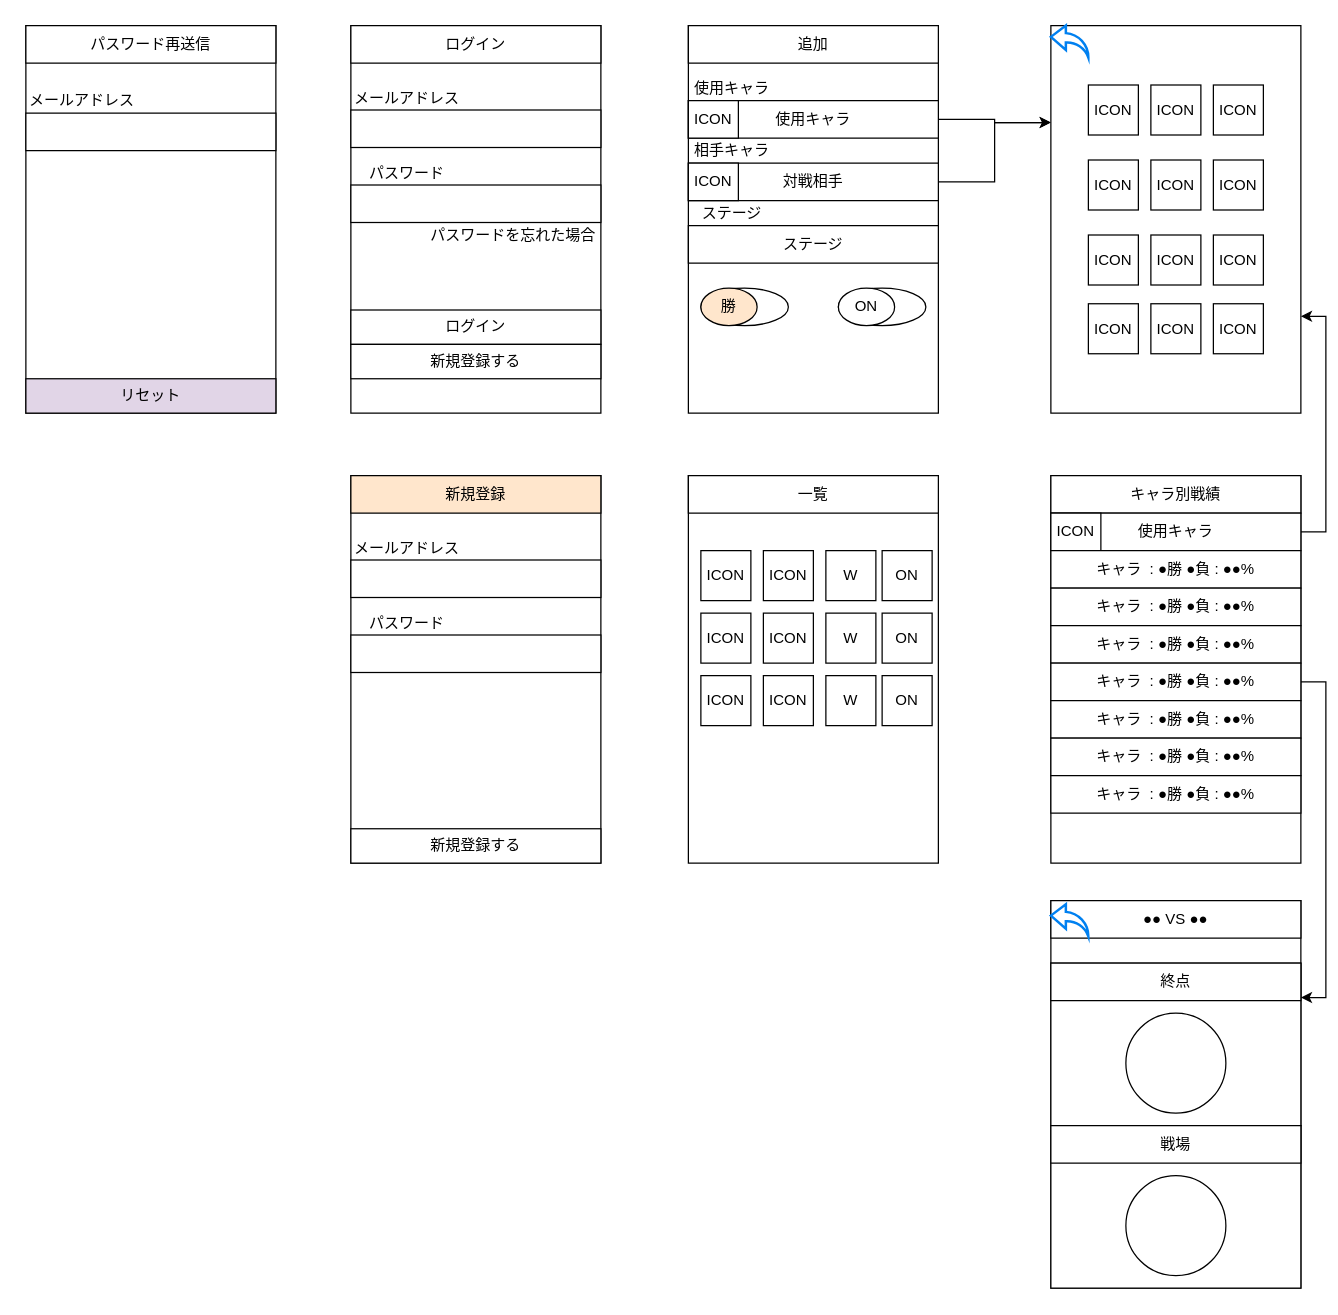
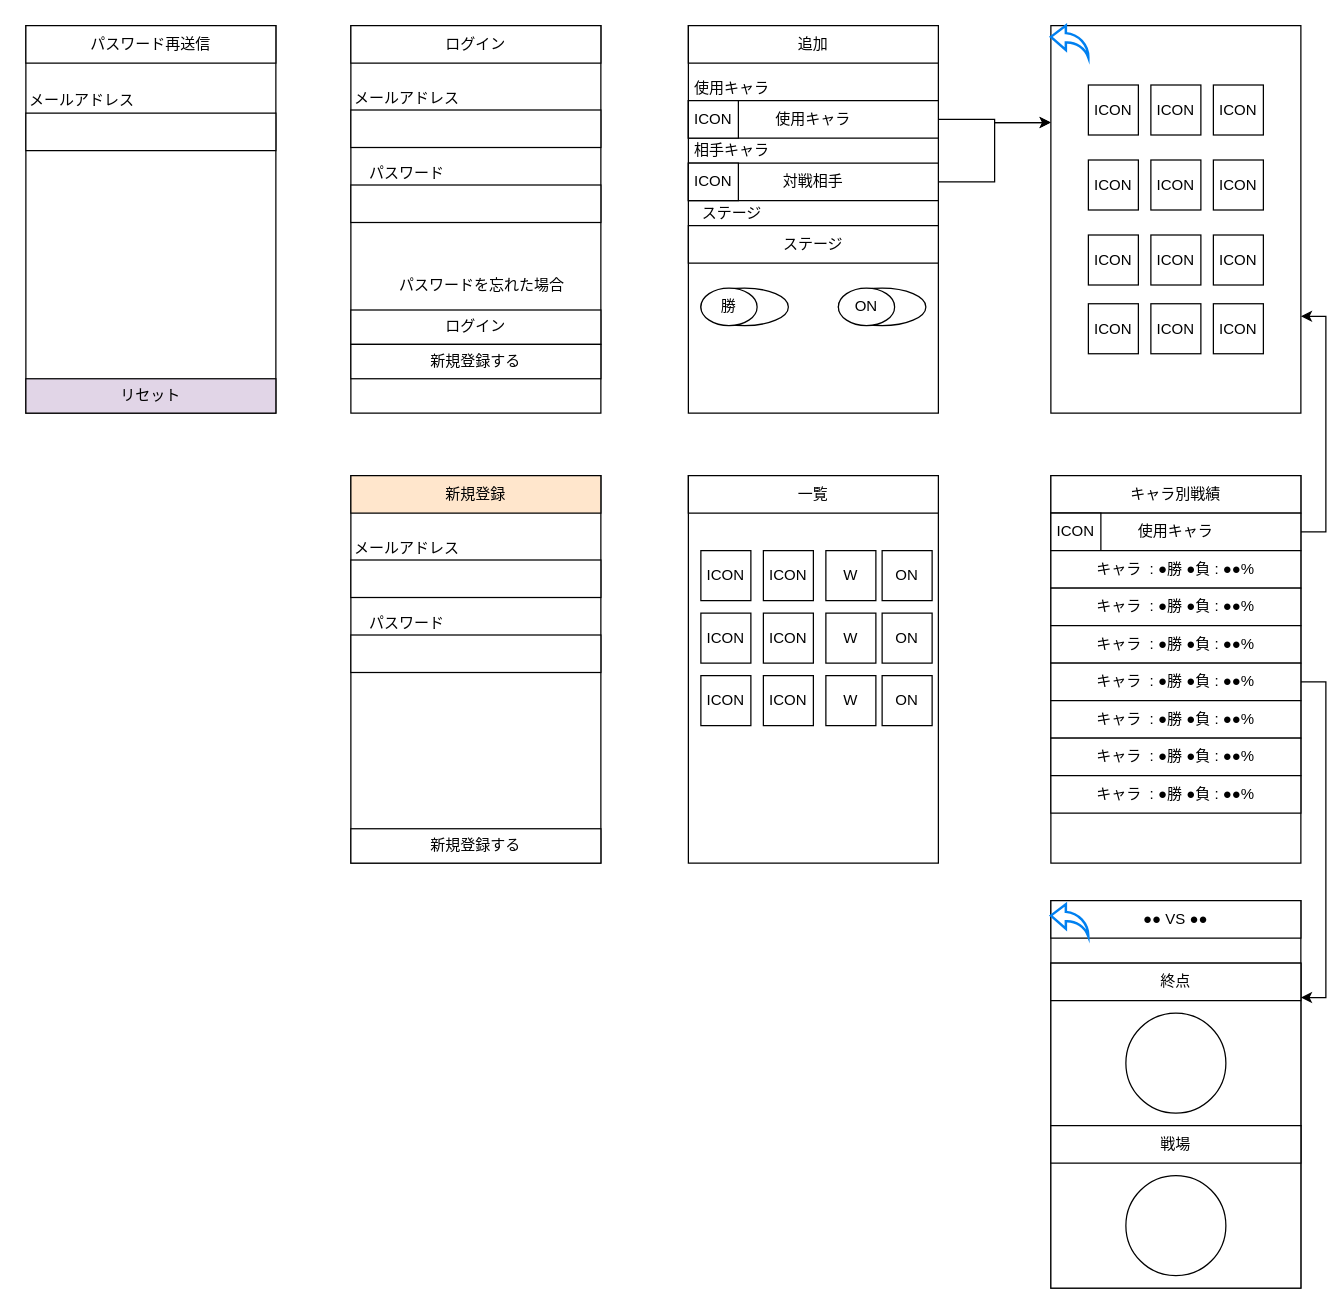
  <mxCell id="0" />
  <mxCell id="1" parent="0" />
  <mxCell id="2" value="" style="rounded=0;whiteSpace=wrap;html=1;" vertex="1" parent="1"><mxGeometry x="550" y="20" width="200" height="310" as="geometry" /></mxCell>
  <mxCell id="3" value="追加" style="rounded=0;whiteSpace=wrap;html=1;" vertex="1" parent="1"><mxGeometry x="550" y="20" width="200" height="30" as="geometry" /></mxCell>
  <mxCell id="4" value="" style="shape=image;html=1;verticalAlign=top;verticalLabelPosition=bottom;labelBackgroundColor=#ffffff;imageAspect=0;aspect=fixed;image=https://cdn4.iconfinder.com/data/icons/evil-icons-user-interface/64/menu-128.png" vertex="1" parent="1"><mxGeometry x="550" y="20" width="30" height="30" as="geometry" /></mxCell>
  <mxCell id="5" style="edgeStyle=orthogonalEdgeStyle;rounded=0;orthogonalLoop=1;jettySize=auto;html=1;exitX=1;exitY=0.5;exitDx=0;exitDy=0;entryX=0;entryY=0.25;entryDx=0;entryDy=0;" edge="1" parent="1" source="6" target="18"><mxGeometry relative="1" as="geometry" /></mxCell>
  <mxCell id="6" value="対戦相手" style="rounded=0;whiteSpace=wrap;html=1;" vertex="1" parent="1"><mxGeometry x="550" y="130" width="200" height="30" as="geometry" /></mxCell>
  <mxCell id="7" value="相手キャラ" style="text;html=1;strokeColor=none;fillColor=none;align=center;verticalAlign=middle;whiteSpace=wrap;rounded=0;" vertex="1" parent="1"><mxGeometry x="550" y="110" width="70" height="20" as="geometry" /></mxCell>
  <mxCell id="8" style="edgeStyle=orthogonalEdgeStyle;rounded=0;orthogonalLoop=1;jettySize=auto;html=1;exitX=1;exitY=0.5;exitDx=0;exitDy=0;entryX=0;entryY=0.25;entryDx=0;entryDy=0;" edge="1" parent="1" source="9" target="18"><mxGeometry relative="1" as="geometry" /></mxCell>
  <mxCell id="9" value="使用キャラ" style="rounded=0;whiteSpace=wrap;html=1;" vertex="1" parent="1"><mxGeometry x="550" y="80" width="200" height="30" as="geometry" /></mxCell>
  <mxCell id="10" value="使用キャラ" style="text;html=1;strokeColor=none;fillColor=none;align=center;verticalAlign=middle;whiteSpace=wrap;rounded=0;" vertex="1" parent="1"><mxGeometry x="550" y="60" width="70" height="20" as="geometry" /></mxCell>
  <mxCell id="11" value="" style="ellipse;whiteSpace=wrap;html=1;" vertex="1" parent="1"><mxGeometry x="560" y="230" width="70" height="30" as="geometry" /></mxCell>
- <mxCell id="12" value="勝" style="ellipse;whiteSpace=wrap;html=1;fillColor=#ffe6cc;" vertex="1" parent="1"><mxGeometry x="560" y="230" width="45" height="30" as="geometry" /></mxCell>
+ <mxCell id="12" value="勝" style="ellipse;whiteSpace=wrap;html=1;" vertex="1" parent="1"><mxGeometry x="560" y="230" width="45" height="30" as="geometry" /></mxCell>
  <mxCell id="13" value="" style="ellipse;whiteSpace=wrap;html=1;" vertex="1" parent="1"><mxGeometry x="670" y="230" width="70" height="30" as="geometry" /></mxCell>
  <mxCell id="14" value="ON" style="ellipse;whiteSpace=wrap;html=1;" vertex="1" parent="1"><mxGeometry x="670" y="230" width="45" height="30" as="geometry" /></mxCell>
  <mxCell id="15" value="ステージ" style="rounded=0;whiteSpace=wrap;html=1;" vertex="1" parent="1"><mxGeometry x="550" y="180" width="200" height="30" as="geometry" /></mxCell>
  <mxCell id="16" value="ステージ" style="text;html=1;strokeColor=none;fillColor=none;align=center;verticalAlign=middle;whiteSpace=wrap;rounded=0;" vertex="1" parent="1"><mxGeometry x="550" y="160" width="70" height="20" as="geometry" /></mxCell>
  <mxCell id="17" value="" style="shape=image;html=1;verticalAlign=top;verticalLabelPosition=bottom;labelBackgroundColor=#ffffff;imageAspect=0;aspect=fixed;image=https://cdn1.iconfinder.com/data/icons/material-core/18/save-128.png;fontFamily=Helvetica;fontSize=12;fontColor=#000000;align=center;strokeColor=#000000;fillColor=#ffffff;" vertex="1" parent="1"><mxGeometry x="710" y="290" width="30" height="30" as="geometry" /></mxCell>
  <mxCell id="18" value="" style="rounded=0;whiteSpace=wrap;html=1;" vertex="1" parent="1"><mxGeometry x="840" y="20" width="200" height="310" as="geometry" /></mxCell>
  <mxCell id="19" value="ICON" style="rounded=0;whiteSpace=wrap;html=1;" vertex="1" parent="1"><mxGeometry x="870" y="67.5" width="40" height="40" as="geometry" /></mxCell>
  <mxCell id="20" value="ICON" style="rounded=0;whiteSpace=wrap;html=1;" vertex="1" parent="1"><mxGeometry x="920" y="67.5" width="40" height="40" as="geometry" /></mxCell>
  <mxCell id="21" value="ICON" style="rounded=0;whiteSpace=wrap;html=1;" vertex="1" parent="1"><mxGeometry x="970" y="67.5" width="40" height="40" as="geometry" /></mxCell>
  <mxCell id="22" value="ICON" style="rounded=0;whiteSpace=wrap;html=1;" vertex="1" parent="1"><mxGeometry x="870" y="127.5" width="40" height="40" as="geometry" /></mxCell>
  <mxCell id="23" value="ICON" style="rounded=0;whiteSpace=wrap;html=1;" vertex="1" parent="1"><mxGeometry x="920" y="127.5" width="40" height="40" as="geometry" /></mxCell>
  <mxCell id="24" value="ICON" style="rounded=0;whiteSpace=wrap;html=1;" vertex="1" parent="1"><mxGeometry x="970" y="127.5" width="40" height="40" as="geometry" /></mxCell>
  <mxCell id="25" value="ICON" style="rounded=0;whiteSpace=wrap;html=1;" vertex="1" parent="1"><mxGeometry x="870" y="187.5" width="40" height="40" as="geometry" /></mxCell>
  <mxCell id="26" value="ICON" style="rounded=0;whiteSpace=wrap;html=1;" vertex="1" parent="1"><mxGeometry x="920" y="187.5" width="40" height="40" as="geometry" /></mxCell>
  <mxCell id="27" value="ICON" style="rounded=0;whiteSpace=wrap;html=1;" vertex="1" parent="1"><mxGeometry x="970" y="187.5" width="40" height="40" as="geometry" /></mxCell>
  <mxCell id="28" value="ICON" style="rounded=0;whiteSpace=wrap;html=1;" vertex="1" parent="1"><mxGeometry x="870" y="242.5" width="40" height="40" as="geometry" /></mxCell>
  <mxCell id="29" value="ICON" style="rounded=0;whiteSpace=wrap;html=1;" vertex="1" parent="1"><mxGeometry x="920" y="242.5" width="40" height="40" as="geometry" /></mxCell>
  <mxCell id="30" value="ICON" style="rounded=0;whiteSpace=wrap;html=1;" vertex="1" parent="1"><mxGeometry x="970" y="242.5" width="40" height="40" as="geometry" /></mxCell>
  <mxCell id="31" value="ICON" style="rounded=0;whiteSpace=wrap;html=1;" vertex="1" parent="1"><mxGeometry x="550" y="80" width="40" height="30" as="geometry" /></mxCell>
  <mxCell id="32" value="ICON" style="rounded=0;whiteSpace=wrap;html=1;" vertex="1" parent="1"><mxGeometry x="550" y="130" width="40" height="30" as="geometry" /></mxCell>
  <mxCell id="33" value="" style="rounded=0;whiteSpace=wrap;html=1;" vertex="1" parent="1"><mxGeometry x="550" y="380" width="200" height="310" as="geometry" /></mxCell>
  <mxCell id="34" value="一覧" style="rounded=0;whiteSpace=wrap;html=1;" vertex="1" parent="1"><mxGeometry x="550" y="380" width="200" height="30" as="geometry" /></mxCell>
  <mxCell id="35" value="" style="shape=image;html=1;verticalAlign=top;verticalLabelPosition=bottom;labelBackgroundColor=#ffffff;imageAspect=0;aspect=fixed;image=https://cdn4.iconfinder.com/data/icons/evil-icons-user-interface/64/menu-128.png" vertex="1" parent="1"><mxGeometry x="550" y="380" width="30" height="30" as="geometry" /></mxCell>
  <mxCell id="36" value="ICON" style="rounded=0;whiteSpace=wrap;html=1;" vertex="1" parent="1"><mxGeometry x="560" y="440" width="40" height="40" as="geometry" /></mxCell>
  <mxCell id="37" value="ICON" style="rounded=0;whiteSpace=wrap;html=1;" vertex="1" parent="1"><mxGeometry x="610" y="440" width="40" height="40" as="geometry" /></mxCell>
  <mxCell id="38" value="W" style="rounded=0;whiteSpace=wrap;html=1;" vertex="1" parent="1"><mxGeometry x="660" y="440" width="40" height="40" as="geometry" /></mxCell>
  <mxCell id="39" value="ON" style="rounded=0;whiteSpace=wrap;html=1;" vertex="1" parent="1"><mxGeometry x="705" y="440" width="40" height="40" as="geometry" /></mxCell>
  <mxCell id="40" value="ICON" style="rounded=0;whiteSpace=wrap;html=1;" vertex="1" parent="1"><mxGeometry x="560" y="490" width="40" height="40" as="geometry" /></mxCell>
  <mxCell id="41" value="ICON" style="rounded=0;whiteSpace=wrap;html=1;" vertex="1" parent="1"><mxGeometry x="610" y="490" width="40" height="40" as="geometry" /></mxCell>
  <mxCell id="42" value="W" style="rounded=0;whiteSpace=wrap;html=1;" vertex="1" parent="1"><mxGeometry x="660" y="490" width="40" height="40" as="geometry" /></mxCell>
  <mxCell id="43" value="ON" style="rounded=0;whiteSpace=wrap;html=1;" vertex="1" parent="1"><mxGeometry x="705" y="490" width="40" height="40" as="geometry" /></mxCell>
  <mxCell id="44" value="ICON" style="rounded=0;whiteSpace=wrap;html=1;" vertex="1" parent="1"><mxGeometry x="560" y="540" width="40" height="40" as="geometry" /></mxCell>
  <mxCell id="45" value="ICON" style="rounded=0;whiteSpace=wrap;html=1;" vertex="1" parent="1"><mxGeometry x="610" y="540" width="40" height="40" as="geometry" /></mxCell>
  <mxCell id="46" value="W" style="rounded=0;whiteSpace=wrap;html=1;" vertex="1" parent="1"><mxGeometry x="660" y="540" width="40" height="40" as="geometry" /></mxCell>
  <mxCell id="47" value="ON" style="rounded=0;whiteSpace=wrap;html=1;" vertex="1" parent="1"><mxGeometry x="705" y="540" width="40" height="40" as="geometry" /></mxCell>
  <mxCell id="48" value="" style="rounded=0;whiteSpace=wrap;html=1;" vertex="1" parent="1"><mxGeometry x="840" y="380" width="200" height="310" as="geometry" /></mxCell>
  <mxCell id="49" value="キャラ別戦績" style="rounded=0;whiteSpace=wrap;html=1;" vertex="1" parent="1"><mxGeometry x="840" y="380" width="200" height="30" as="geometry" /></mxCell>
  <mxCell id="50" value="" style="shape=image;html=1;verticalAlign=top;verticalLabelPosition=bottom;labelBackgroundColor=#ffffff;imageAspect=0;aspect=fixed;image=https://cdn4.iconfinder.com/data/icons/evil-icons-user-interface/64/menu-128.png" vertex="1" parent="1"><mxGeometry x="840" y="380" width="30" height="30" as="geometry" /></mxCell>
  <mxCell id="51" style="edgeStyle=orthogonalEdgeStyle;rounded=0;orthogonalLoop=1;jettySize=auto;html=1;exitX=1;exitY=0.5;exitDx=0;exitDy=0;entryX=1;entryY=0.75;entryDx=0;entryDy=0;" edge="1" parent="1" source="52" target="18"><mxGeometry relative="1" as="geometry" /></mxCell>
  <mxCell id="52" value="使用キャラ" style="rounded=0;whiteSpace=wrap;html=1;" vertex="1" parent="1"><mxGeometry x="840" y="410" width="200" height="30" as="geometry" /></mxCell>
  <mxCell id="53" value="ICON" style="rounded=0;whiteSpace=wrap;html=1;" vertex="1" parent="1"><mxGeometry x="840" y="410" width="40" height="30" as="geometry" /></mxCell>
  <mxCell id="54" value="キャラ&amp;nbsp; : ●勝 ●負 : ●●%" style="rounded=0;whiteSpace=wrap;html=1;" vertex="1" parent="1"><mxGeometry x="840" y="440" width="200" height="30" as="geometry" /></mxCell>
  <mxCell id="55" value="キャラ&amp;nbsp; : ●勝 ●負 : ●●%" style="rounded=0;whiteSpace=wrap;html=1;" vertex="1" parent="1"><mxGeometry x="840" y="470" width="200" height="30" as="geometry" /></mxCell>
  <mxCell id="56" value="キャラ&amp;nbsp; : ●勝 ●負 : ●●%" style="rounded=0;whiteSpace=wrap;html=1;" vertex="1" parent="1"><mxGeometry x="840" y="500" width="200" height="30" as="geometry" /></mxCell>
  <mxCell id="57" style="edgeStyle=orthogonalEdgeStyle;rounded=0;orthogonalLoop=1;jettySize=auto;html=1;exitX=1;exitY=0.5;exitDx=0;exitDy=0;entryX=1;entryY=0.25;entryDx=0;entryDy=0;" edge="1" parent="1" source="58" target="62"><mxGeometry relative="1" as="geometry" /></mxCell>
  <mxCell id="58" value="キャラ&amp;nbsp; : ●勝 ●負 : ●●%" style="rounded=0;whiteSpace=wrap;html=1;" vertex="1" parent="1"><mxGeometry x="840" y="530" width="200" height="30" as="geometry" /></mxCell>
  <mxCell id="59" value="キャラ&amp;nbsp; : ●勝 ●負 : ●●%" style="rounded=0;whiteSpace=wrap;html=1;" vertex="1" parent="1"><mxGeometry x="840" y="560" width="200" height="30" as="geometry" /></mxCell>
  <mxCell id="60" value="キャラ&amp;nbsp; : ●勝 ●負 : ●●%" style="rounded=0;whiteSpace=wrap;html=1;" vertex="1" parent="1"><mxGeometry x="840" y="590" width="200" height="30" as="geometry" /></mxCell>
  <mxCell id="61" value="キャラ&amp;nbsp; : ●勝 ●負 : ●●%" style="rounded=0;whiteSpace=wrap;html=1;" vertex="1" parent="1"><mxGeometry x="840" y="620" width="200" height="30" as="geometry" /></mxCell>
  <mxCell id="62" value="" style="rounded=0;whiteSpace=wrap;html=1;" vertex="1" parent="1"><mxGeometry x="840" y="720" width="200" height="310" as="geometry" /></mxCell>
  <mxCell id="63" value="" style="rounded=0;whiteSpace=wrap;html=1;" vertex="1" parent="1"><mxGeometry x="840" y="770" width="200" height="130" as="geometry" /></mxCell>
  <mxCell id="64" value="終点" style="rounded=0;whiteSpace=wrap;html=1;" vertex="1" parent="1"><mxGeometry x="840" y="770" width="200" height="30" as="geometry" /></mxCell>
  <mxCell id="65" value="" style="ellipse;whiteSpace=wrap;html=1;aspect=fixed;" vertex="1" parent="1"><mxGeometry x="900" y="810" width="80" height="80" as="geometry" /></mxCell>
  <mxCell id="66" value="" style="rounded=0;whiteSpace=wrap;html=1;" vertex="1" parent="1"><mxGeometry x="840" y="900" width="200" height="130" as="geometry" /></mxCell>
  <mxCell id="67" value="戦場" style="rounded=0;whiteSpace=wrap;html=1;" vertex="1" parent="1"><mxGeometry x="840" y="900" width="200" height="30" as="geometry" /></mxCell>
  <mxCell id="68" value="" style="ellipse;whiteSpace=wrap;html=1;aspect=fixed;" vertex="1" parent="1"><mxGeometry x="900" y="940" width="80" height="80" as="geometry" /></mxCell>
  <mxCell id="69" value="●● VS ●●" style="rounded=0;whiteSpace=wrap;html=1;" vertex="1" parent="1"><mxGeometry x="840" y="720" width="200" height="30" as="geometry" /></mxCell>
  <mxCell id="70" value="" style="html=1;verticalLabelPosition=bottom;align=center;labelBackgroundColor=#ffffff;verticalAlign=top;strokeWidth=2;strokeColor=#0080F0;shadow=0;dashed=0;shape=mxgraph.ios7.icons.back;" vertex="1" parent="1"><mxGeometry x="840" y="723" width="30" height="25.5" as="geometry" /></mxCell>
  <mxCell id="71" value="" style="html=1;verticalLabelPosition=bottom;align=center;labelBackgroundColor=#ffffff;verticalAlign=top;strokeWidth=2;strokeColor=#0080F0;shadow=0;dashed=0;shape=mxgraph.ios7.icons.back;" vertex="1" parent="1"><mxGeometry x="840" y="20" width="30" height="25.5" as="geometry" /></mxCell>
  <mxCell id="72" value="" style="rounded=0;whiteSpace=wrap;html=1;" vertex="1" parent="1"><mxGeometry x="280" y="20" width="200" height="310" as="geometry" /></mxCell>
  <mxCell id="73" value="" style="rounded=0;whiteSpace=wrap;html=1;" vertex="1" parent="1"><mxGeometry x="280" y="87.5" width="200" height="30" as="geometry" /></mxCell>
  <mxCell id="74" value="メールアドレス" style="text;html=1;strokeColor=none;fillColor=none;align=center;verticalAlign=middle;whiteSpace=wrap;rounded=0;" vertex="1" parent="1"><mxGeometry x="280" y="67.5" width="90" height="20" as="geometry" /></mxCell>
  <mxCell id="75" value="" style="rounded=0;whiteSpace=wrap;html=1;" vertex="1" parent="1"><mxGeometry x="280" y="147.5" width="200" height="30" as="geometry" /></mxCell>
  <mxCell id="76" value="パスワード" style="text;html=1;strokeColor=none;fillColor=none;align=center;verticalAlign=middle;whiteSpace=wrap;rounded=0;" vertex="1" parent="1"><mxGeometry x="280" y="127.5" width="90" height="20" as="geometry" /></mxCell>
  <mxCell id="77" value="ログイン" style="rounded=0;whiteSpace=wrap;html=1;" vertex="1" parent="1"><mxGeometry x="280" y="247.5" width="200" height="27.5" as="geometry" /></mxCell>
- <mxCell id="78" value="パスワードを忘れた場合" style="text;html=1;strokeColor=none;fillColor=none;align=center;verticalAlign=middle;whiteSpace=wrap;rounded=0;" vertex="1" parent="1"><mxGeometry x="340" y="177.5" width="140" height="20" as="geometry" /></mxCell>
+ <mxCell id="78" value="パスワードを忘れた場合" style="text;html=1;strokeColor=none;fillColor=none;align=center;verticalAlign=middle;whiteSpace=wrap;rounded=0;" vertex="1" parent="1"><mxGeometry x="315" y="217.5" width="140" height="20" as="geometry" /></mxCell>
  <mxCell id="79" value="新規登録する" style="rounded=0;whiteSpace=wrap;html=1;" vertex="1" parent="1"><mxGeometry x="280" y="275" width="200" height="27.5" as="geometry" /></mxCell>
  <mxCell id="80" value="" style="rounded=0;whiteSpace=wrap;html=1;" vertex="1" parent="1"><mxGeometry x="280" y="380" width="200" height="310" as="geometry" /></mxCell>
  <mxCell id="81" value="" style="rounded=0;whiteSpace=wrap;html=1;" vertex="1" parent="1"><mxGeometry x="280" y="447.5" width="200" height="30" as="geometry" /></mxCell>
  <mxCell id="82" value="メールアドレス" style="text;html=1;strokeColor=none;fillColor=none;align=center;verticalAlign=middle;whiteSpace=wrap;rounded=0;" vertex="1" parent="1"><mxGeometry x="280" y="427.5" width="90" height="20" as="geometry" /></mxCell>
  <mxCell id="83" value="" style="rounded=0;whiteSpace=wrap;html=1;" vertex="1" parent="1"><mxGeometry x="280" y="507.5" width="200" height="30" as="geometry" /></mxCell>
  <mxCell id="84" value="パスワード" style="text;html=1;strokeColor=none;fillColor=none;align=center;verticalAlign=middle;whiteSpace=wrap;rounded=0;" vertex="1" parent="1"><mxGeometry x="280" y="487.5" width="90" height="20" as="geometry" /></mxCell>
  <mxCell id="85" value="ログイン" style="rounded=0;whiteSpace=wrap;html=1;" vertex="1" parent="1"><mxGeometry x="280" y="20" width="200" height="30" as="geometry" /></mxCell>
  <mxCell id="86" value="新規登録" style="rounded=0;whiteSpace=wrap;html=1;fillColor=#ffe6cc;" vertex="1" parent="1"><mxGeometry x="280" y="380" width="200" height="30" as="geometry" /></mxCell>
  <mxCell id="87" value="新規登録する" style="rounded=0;whiteSpace=wrap;html=1;" vertex="1" parent="1"><mxGeometry x="280" y="662.5" width="200" height="27.5" as="geometry" /></mxCell>
  <mxCell id="88" value="" style="rounded=0;whiteSpace=wrap;html=1;" vertex="1" parent="1"><mxGeometry x="20" y="20" width="200" height="310" as="geometry" /></mxCell>
  <mxCell id="89" value="" style="rounded=0;whiteSpace=wrap;html=1;" vertex="1" parent="1"><mxGeometry x="20" y="90" width="200" height="30" as="geometry" /></mxCell>
  <mxCell id="90" value="メールアドレス" style="text;html=1;strokeColor=none;fillColor=none;align=center;verticalAlign=middle;whiteSpace=wrap;rounded=0;" vertex="1" parent="1"><mxGeometry x="20" y="70" width="90" height="20" as="geometry" /></mxCell>
  <mxCell id="91" value="パスワード再送信" style="rounded=0;whiteSpace=wrap;html=1;" vertex="1" parent="1"><mxGeometry x="20" y="20" width="200" height="30" as="geometry" /></mxCell>
  <mxCell id="92" value="リセット" style="rounded=0;whiteSpace=wrap;html=1;fillColor=#e1d5e7;" vertex="1" parent="1"><mxGeometry x="20" y="302.5" width="200" height="27.5" as="geometry" /></mxCell>
